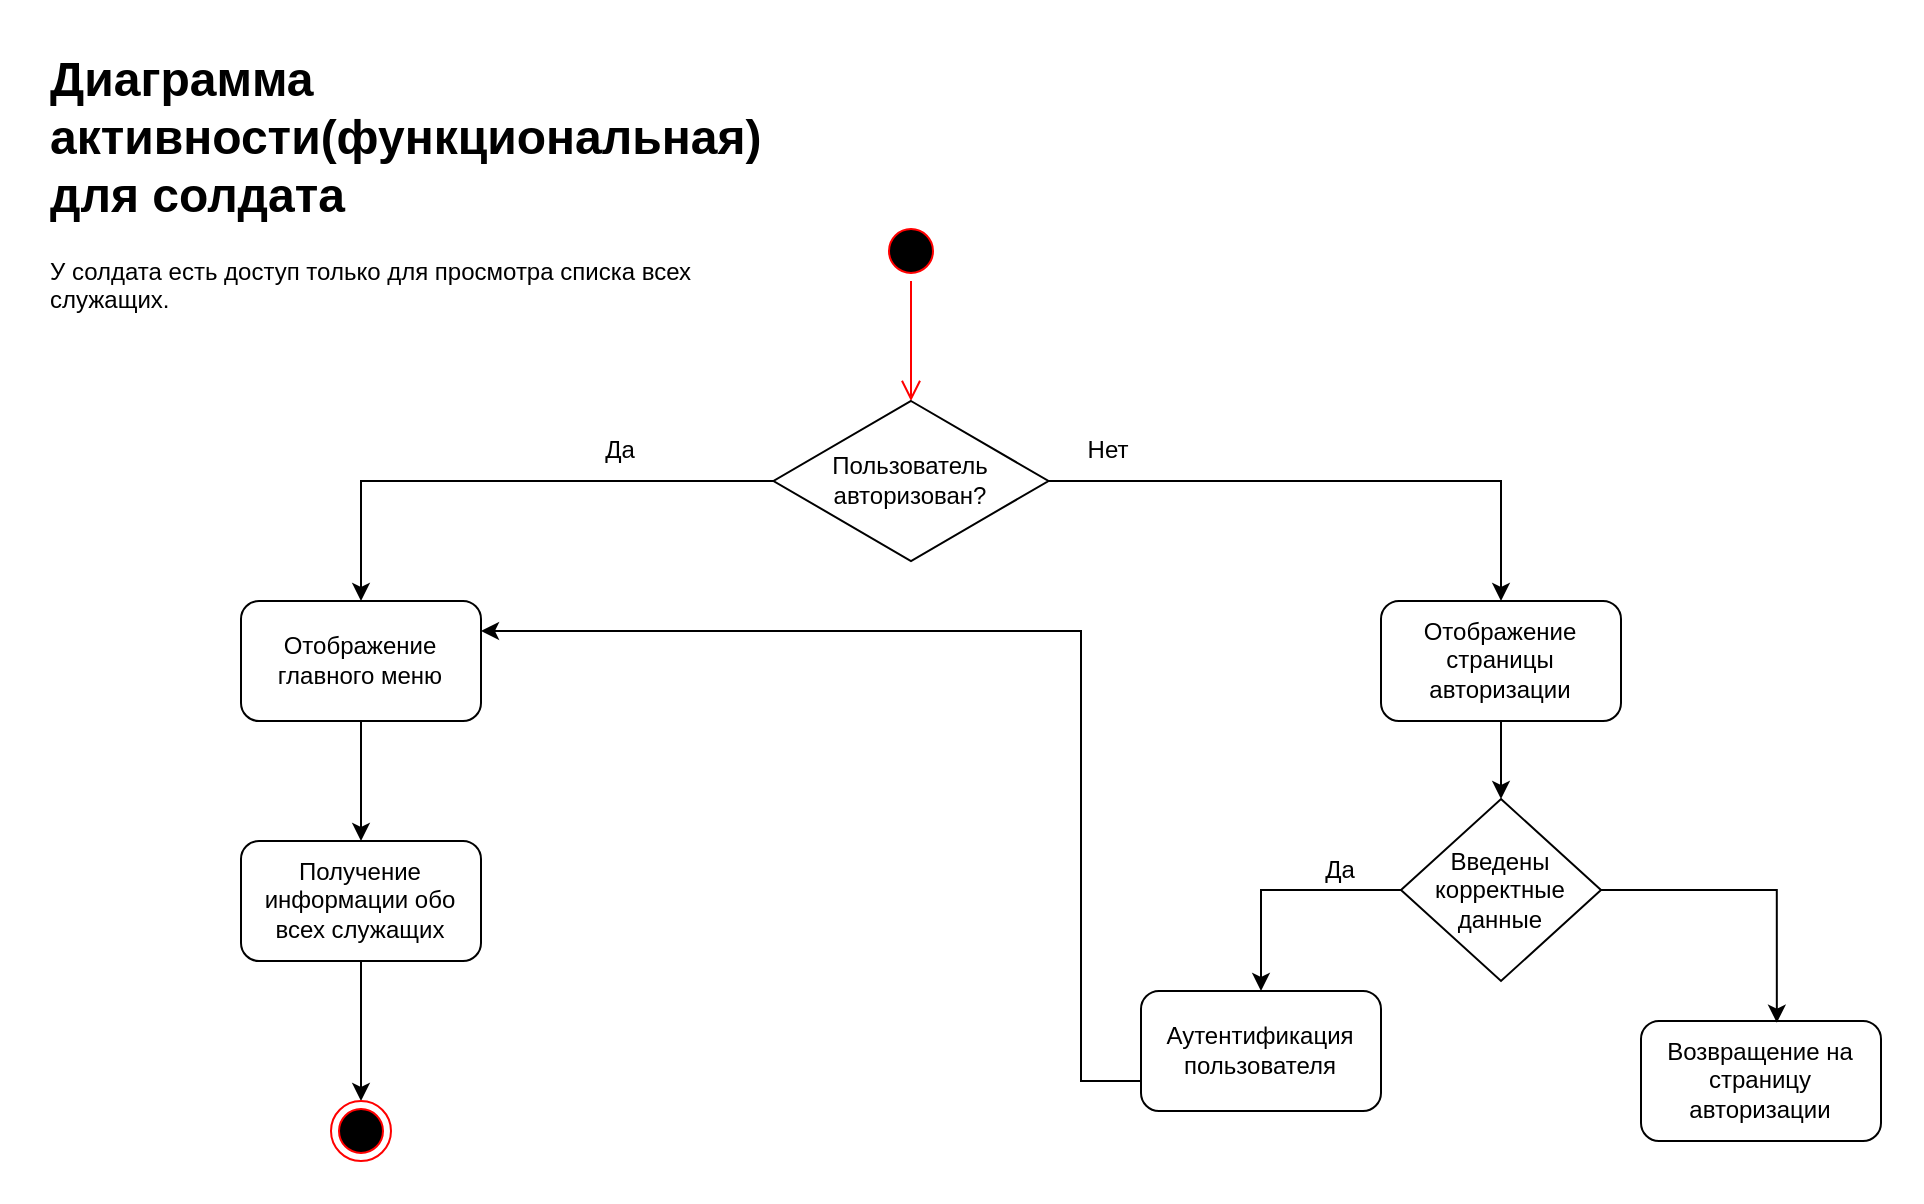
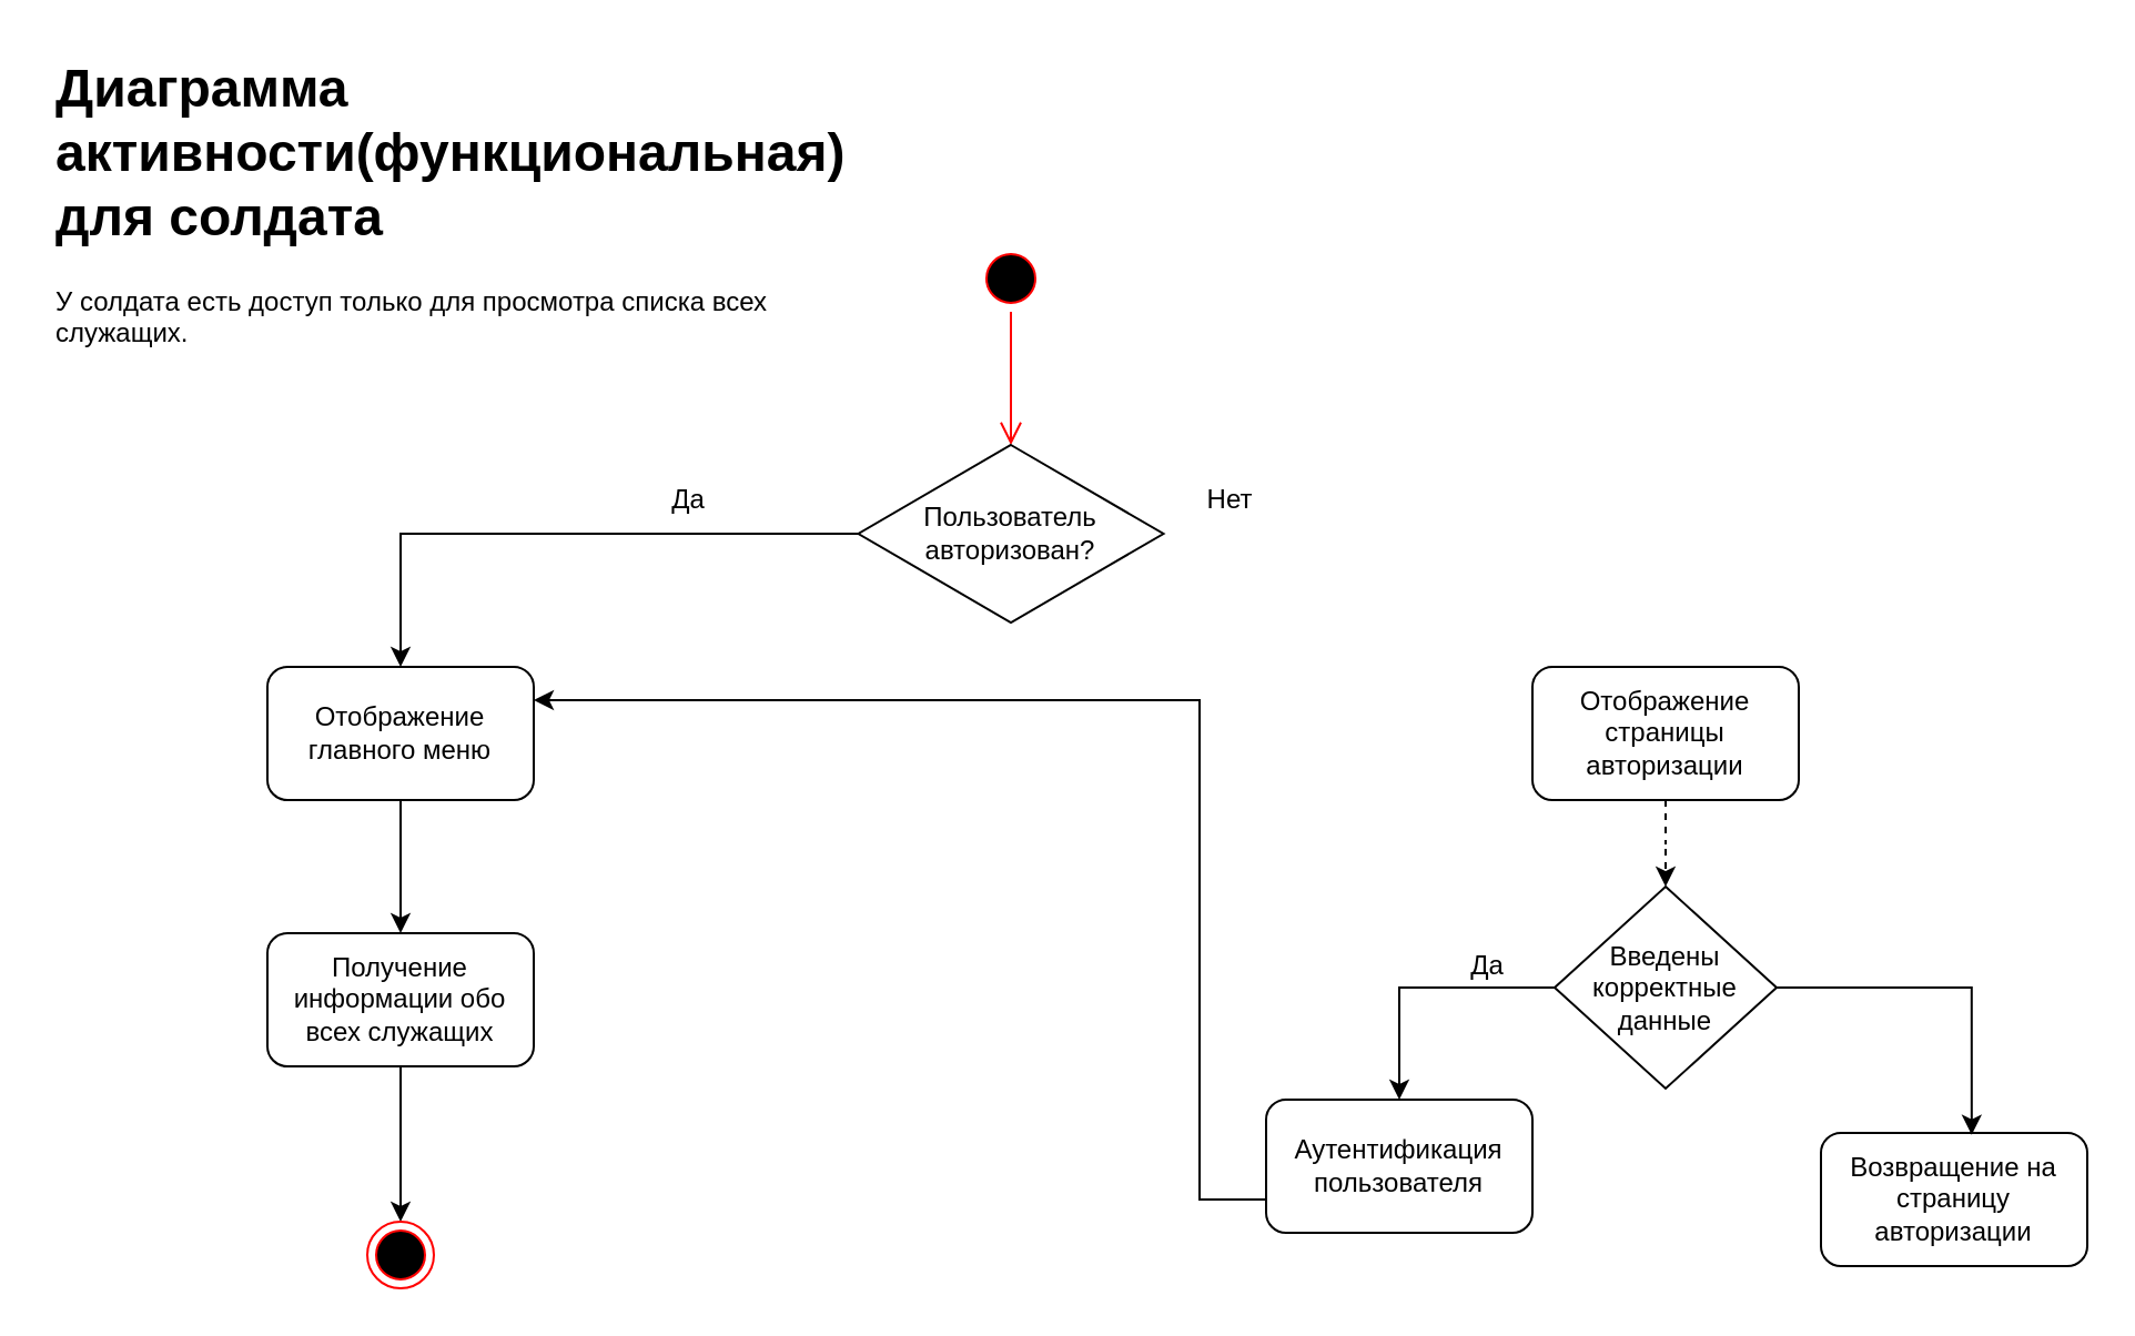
  <mxCell id="0" />
  <mxCell id="1" parent="0" />
  <mxCell id="2" value="" style="ellipse;html=1;shape=startState;fillColor=#000000;strokeColor=#ff0000;" parent="1" vertex="1"><mxGeometry x="440" y="110" width="30" height="30" as="geometry" /></mxCell>
  <mxCell id="3" value="" style="edgeStyle=orthogonalEdgeStyle;html=1;verticalAlign=bottom;endArrow=open;endSize=8;strokeColor=#ff0000;rounded=0;" parent="1" source="2" edge="1"><mxGeometry relative="1" as="geometry"><mxPoint x="455" y="200" as="targetPoint" /></mxGeometry></mxCell>
- <mxCell id="4" style="edgeStyle=orthogonalEdgeStyle;rounded=0;orthogonalLoop=1;jettySize=auto;html=1;exitX=1;exitY=0.5;exitDx=0;exitDy=0;entryX=0.5;entryY=0;entryDx=0;entryDy=0;" parent="1" source="6" target="8" edge="1"><mxGeometry relative="1" as="geometry" /></mxCell>
  <mxCell id="5" style="edgeStyle=orthogonalEdgeStyle;rounded=0;orthogonalLoop=1;jettySize=auto;html=1;exitX=0;exitY=0.5;exitDx=0;exitDy=0;entryX=0.5;entryY=0;entryDx=0;entryDy=0;" parent="1" source="6" target="11" edge="1"><mxGeometry relative="1" as="geometry" /></mxCell>
  <mxCell id="6" value="Пользователь авторизован?" style="rhombus;whiteSpace=wrap;html=1;" parent="1" vertex="1"><mxGeometry x="386.25" y="200" width="137.5" height="80" as="geometry" /></mxCell>
- <mxCell id="7" style="edgeStyle=orthogonalEdgeStyle;rounded=0;orthogonalLoop=1;jettySize=auto;html=1;entryX=0.5;entryY=0;entryDx=0;entryDy=0;" parent="1" source="8" target="14" edge="1"><mxGeometry relative="1" as="geometry" /></mxCell>
+ <mxCell id="7" style="edgeStyle=orthogonalEdgeStyle;rounded=0;orthogonalLoop=1;jettySize=auto;html=1;entryX=0.5;entryY=0;entryDx=0;entryDy=0;dashed=1;" parent="1" source="8" target="14" edge="1"><mxGeometry relative="1" as="geometry" /></mxCell>
  <mxCell id="8" value="Отображение страницы авторизации" style="rounded=1;whiteSpace=wrap;html=1;" parent="1" vertex="1"><mxGeometry x="690" y="300" width="120" height="60" as="geometry" /></mxCell>
  <mxCell id="9" value="Нет" style="text;html=1;strokeColor=none;fillColor=none;align=center;verticalAlign=middle;whiteSpace=wrap;rounded=0;" parent="1" vertex="1"><mxGeometry x="524" y="210" width="60" height="30" as="geometry" /></mxCell>
  <mxCell id="10" style="edgeStyle=orthogonalEdgeStyle;rounded=0;orthogonalLoop=1;jettySize=auto;html=1;entryX=0.5;entryY=0;entryDx=0;entryDy=0;" parent="1" source="11" target="21" edge="1"><mxGeometry relative="1" as="geometry" /></mxCell>
  <mxCell id="11" value="Отображение главного меню" style="rounded=1;whiteSpace=wrap;html=1;" parent="1" vertex="1"><mxGeometry x="120" y="300" width="120" height="60" as="geometry" /></mxCell>
  <mxCell id="12" value="Да" style="text;html=1;strokeColor=none;fillColor=none;align=center;verticalAlign=middle;whiteSpace=wrap;rounded=0;" parent="1" vertex="1"><mxGeometry x="280" y="210" width="60" height="30" as="geometry" /></mxCell>
  <mxCell id="13" style="edgeStyle=orthogonalEdgeStyle;rounded=0;orthogonalLoop=1;jettySize=auto;html=1;exitX=0;exitY=0.5;exitDx=0;exitDy=0;entryX=0.5;entryY=0;entryDx=0;entryDy=0;" parent="1" source="14" target="16" edge="1"><mxGeometry relative="1" as="geometry" /></mxCell>
  <mxCell id="14" value="Введены корректные данные" style="rhombus;whiteSpace=wrap;html=1;" parent="1" vertex="1"><mxGeometry x="700" y="399" width="100" height="91" as="geometry" /></mxCell>
  <mxCell id="15" style="edgeStyle=orthogonalEdgeStyle;rounded=0;orthogonalLoop=1;jettySize=auto;html=1;entryX=1;entryY=0.25;entryDx=0;entryDy=0;" parent="1" source="16" target="11" edge="1"><mxGeometry relative="1" as="geometry"><Array as="points"><mxPoint x="540" y="540" /><mxPoint x="540" y="315" /></Array></mxGeometry></mxCell>
  <mxCell id="16" value="Аутентификация пользователя" style="rounded=1;whiteSpace=wrap;html=1;" parent="1" vertex="1"><mxGeometry x="570" y="495" width="120" height="60" as="geometry" /></mxCell>
  <mxCell id="17" value="Да" style="text;html=1;strokeColor=none;fillColor=none;align=center;verticalAlign=middle;whiteSpace=wrap;rounded=0;" parent="1" vertex="1"><mxGeometry x="640" y="420" width="60" height="30" as="geometry" /></mxCell>
  <mxCell id="18" value="Возвращение на страницу авторизации" style="rounded=1;whiteSpace=wrap;html=1;" parent="1" vertex="1"><mxGeometry x="820" y="510" width="120" height="60" as="geometry" /></mxCell>
  <mxCell id="19" style="edgeStyle=orthogonalEdgeStyle;rounded=0;orthogonalLoop=1;jettySize=auto;html=1;entryX=0.566;entryY=0.014;entryDx=0;entryDy=0;entryPerimeter=0;" parent="1" source="14" target="18" edge="1"><mxGeometry relative="1" as="geometry" /></mxCell>
  <mxCell id="20" value="" style="edgeStyle=orthogonalEdgeStyle;rounded=0;orthogonalLoop=1;jettySize=auto;html=1;" parent="1" source="21" target="22" edge="1"><mxGeometry relative="1" as="geometry" /></mxCell>
  <mxCell id="21" value="Получение информации обо всех служащих" style="rounded=1;whiteSpace=wrap;html=1;" parent="1" vertex="1"><mxGeometry x="120" y="420" width="120" height="60" as="geometry" /></mxCell>
  <mxCell id="22" value="" style="ellipse;html=1;shape=endState;fillColor=#000000;strokeColor=#ff0000;" parent="1" vertex="1"><mxGeometry x="165" y="550" width="30" height="30" as="geometry" /></mxCell>
  <mxCell id="23" value="&lt;h1&gt;Диаграмма активности(функциональная) для солдата&lt;/h1&gt;&lt;p&gt;У солдата есть доступ только для просмотра списка всех служащих.&lt;/p&gt;" style="text;html=1;strokeColor=none;fillColor=none;spacing=5;spacingTop=-20;whiteSpace=wrap;overflow=hidden;rounded=0;" parent="1" vertex="1"><mxGeometry x="20" y="20" width="370" height="160" as="geometry" /></mxCell>
